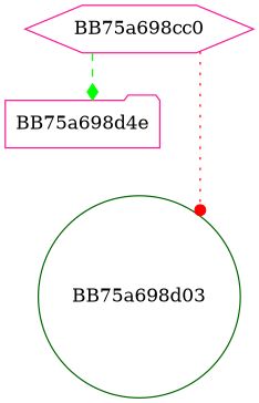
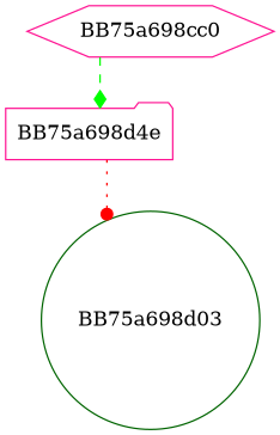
  digraph {
    splines=ortho
    node [color=deeppink]
    BB75a698cc0 [shape=hexagon]
    BB75a698d4e [shape=folder]
    BB75a698d03 [color=darkgreen shape=circle]
    BB75a698cc0 -> BB75a698d4e [arrowhead=diamond color=green style=dashed]
-   BB75a698cc0 -> BB75a698d03 [arrowhead=dot color=red style=dotted]
+   BB75a698d4e -> BB75a698d03 [arrowhead=dot color=red style=dotted]
  }
